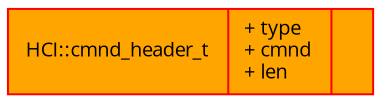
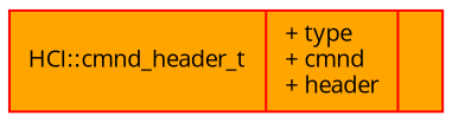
  digraph {
    rankdir=LR
    fontname="Open Sans"
-   n1 [color=red fillcolor=orange fontcolor=black fontname="Open Sans" fontsize=10 height=0.2 label="{HCI::cmnd_header_t\n|+ type\l+ cmnd\l+ len\l|}" shape=record style=filled width=0.4]
+   n1 [color=red fillcolor=orange fontcolor=black fontname="Open Sans" fontsize=10 height=0.2 label="{HCI::cmnd_header_t\n|+ type\l+ cmnd\l+ header\l|}" shape=record style=filled width=0.4]
  }
